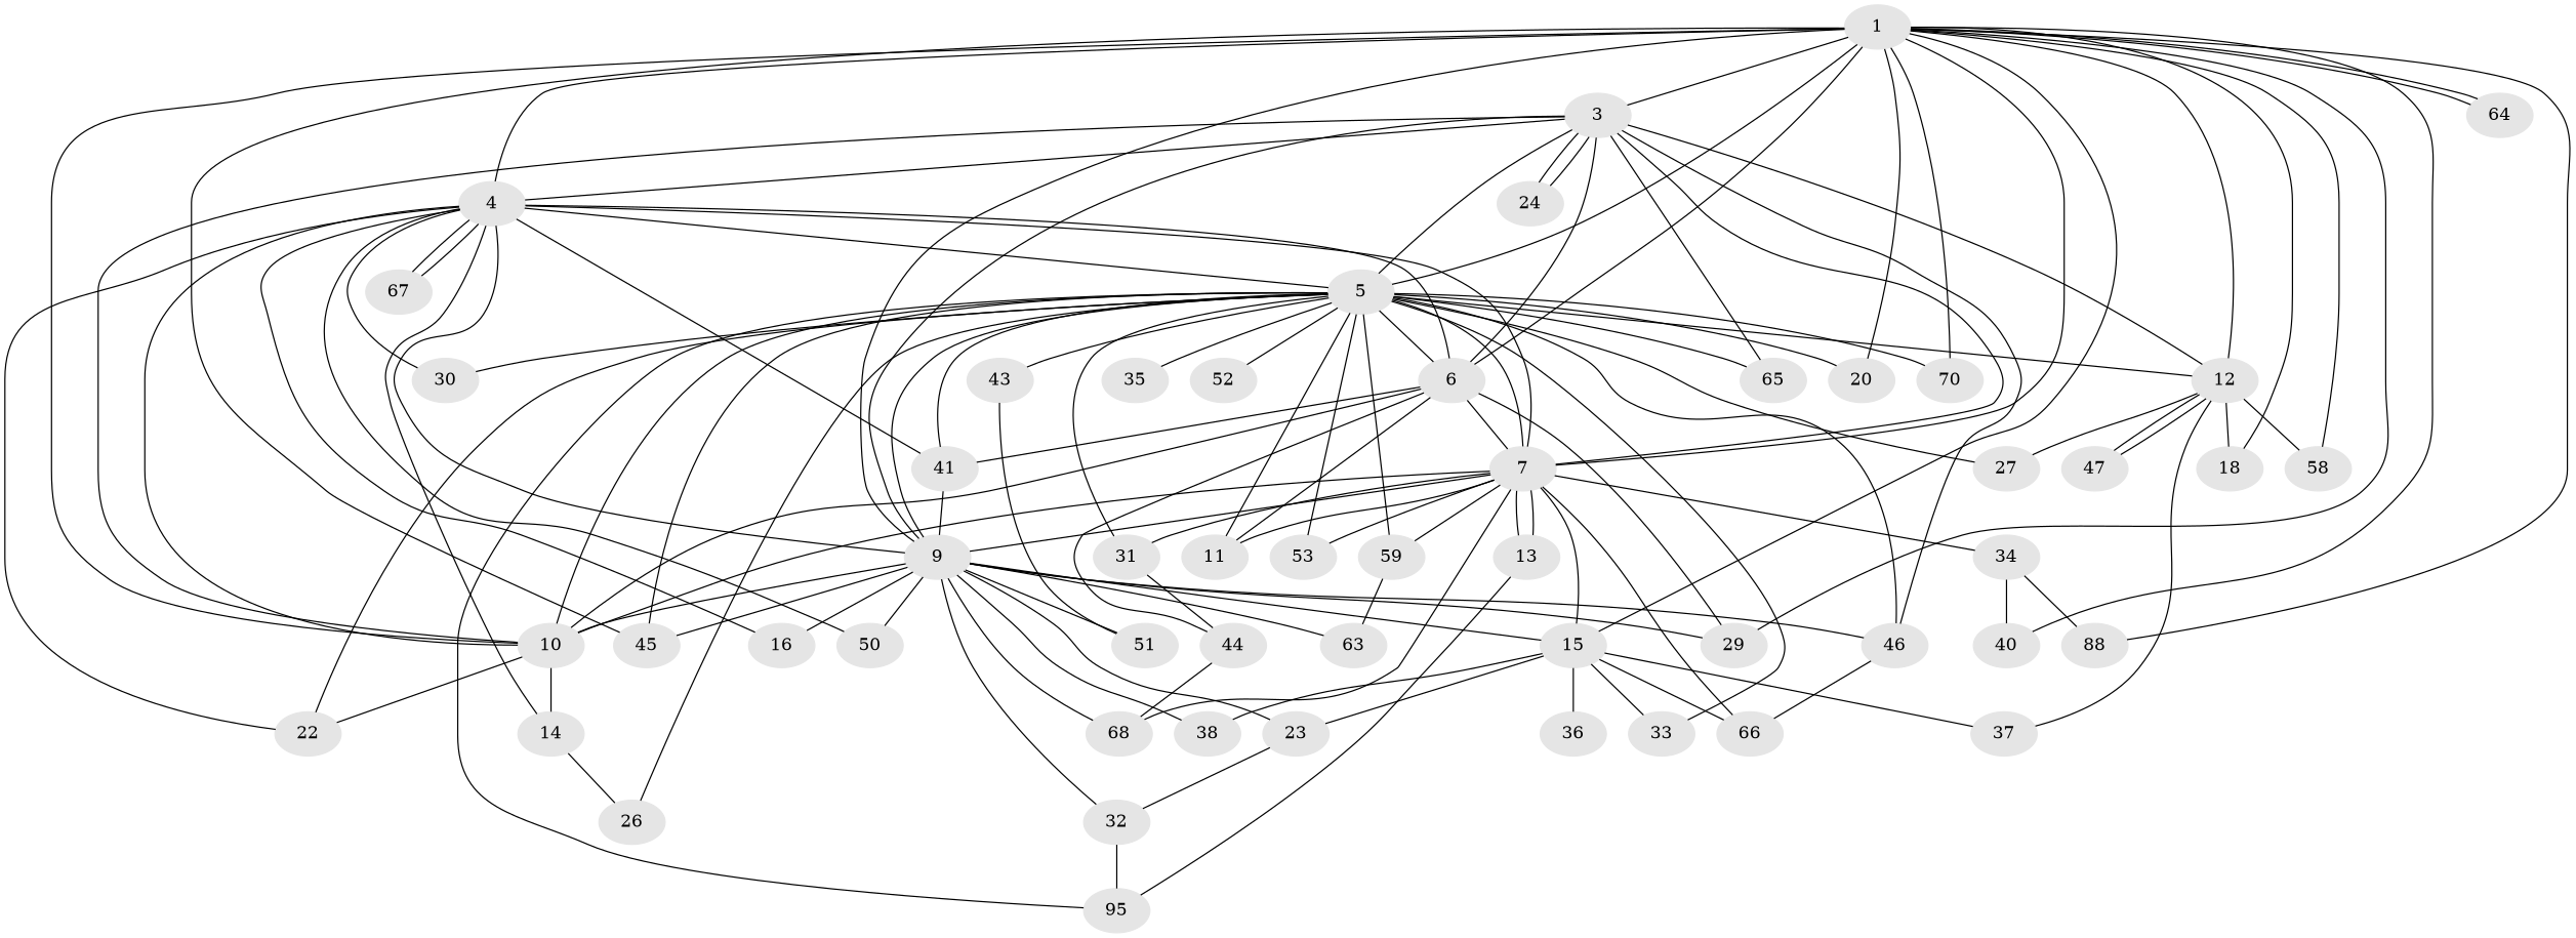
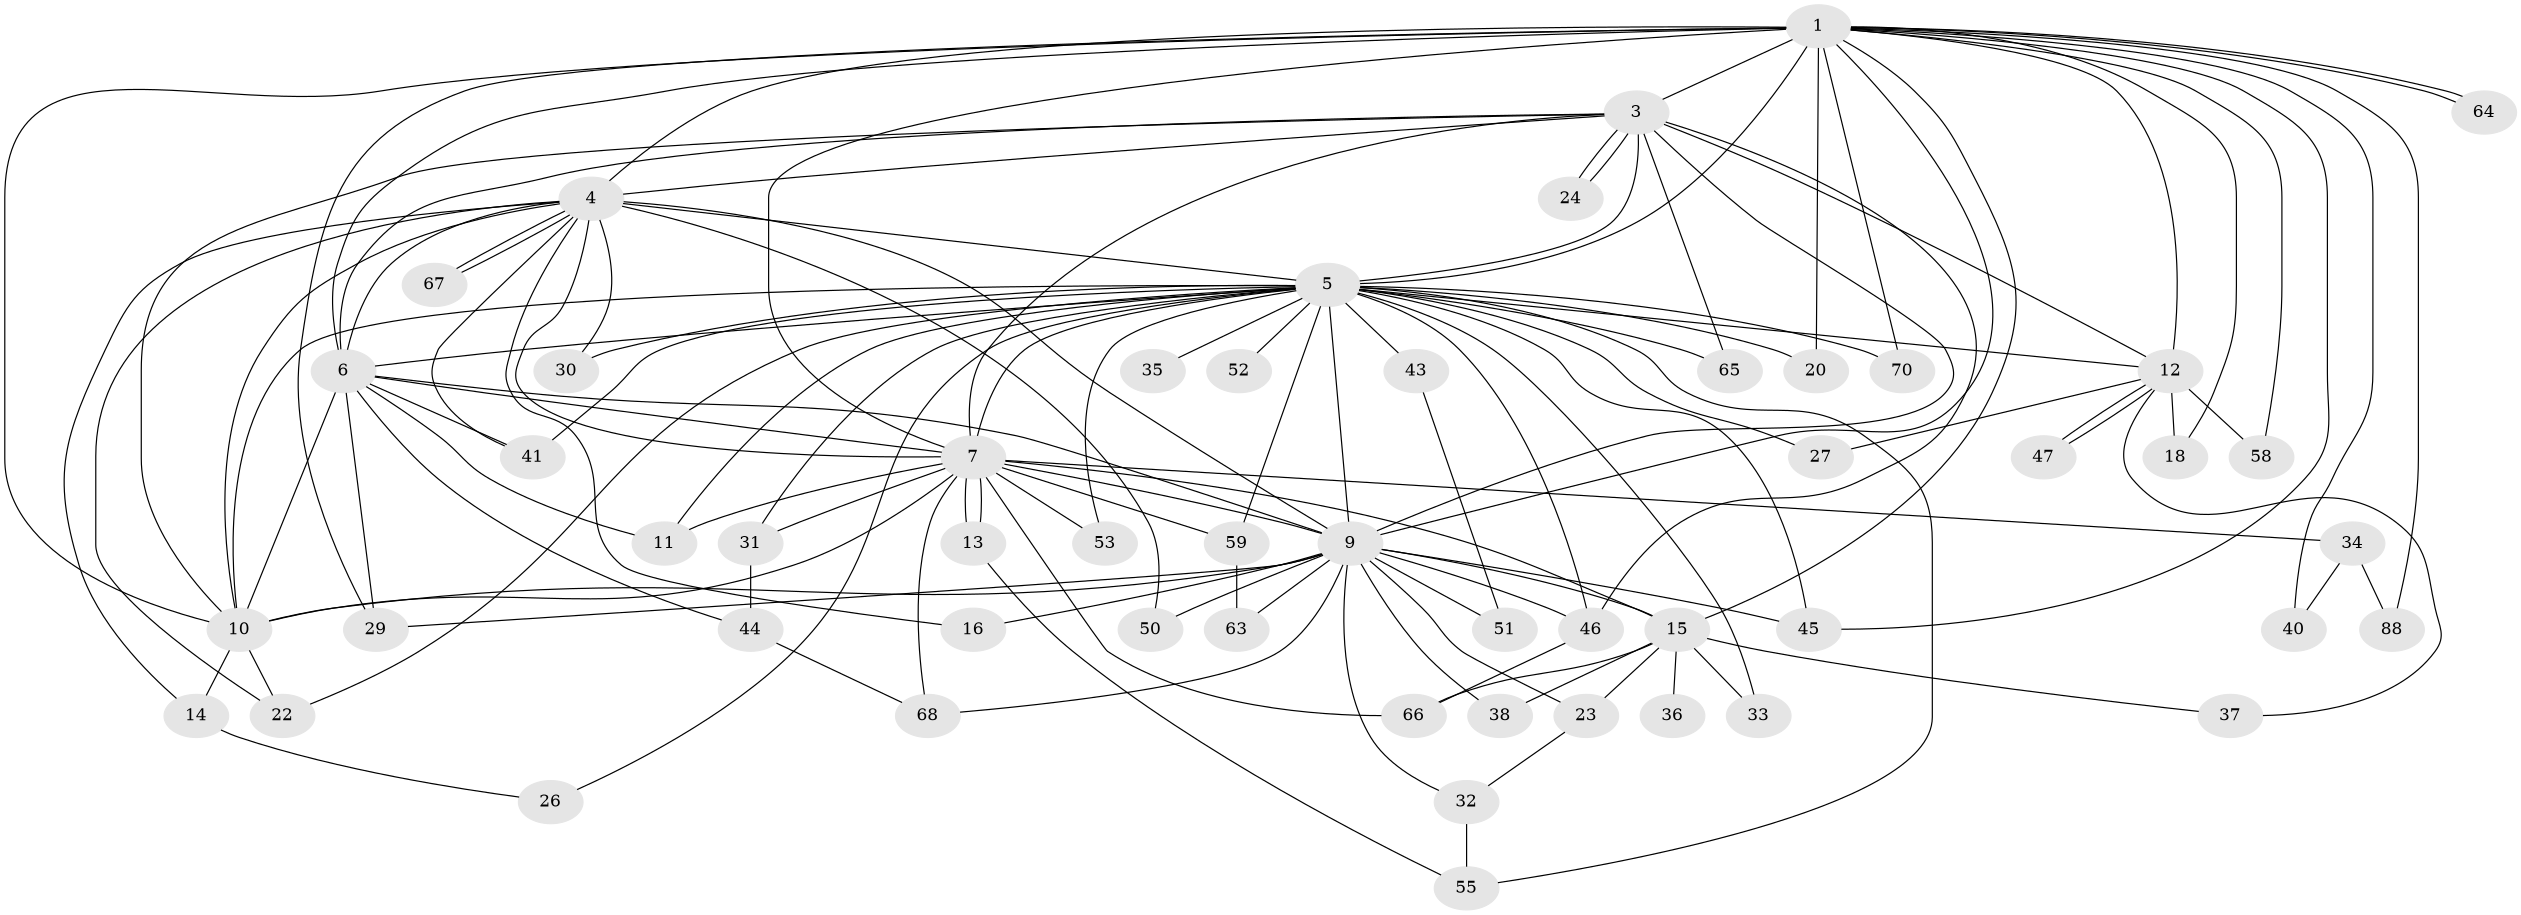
  graph {
    node [color=gray90 style=filled]
    1 [super="+2"]
    3 [super="+62"]
    4 [super="+25"]
    5 [super="+8"]
    6 [super="+49"]
    7 [super="+19"]
    9 [super="+39"]
    10 [super="+17"]
    12 [super="+21"]
    15 [super="+28"]
    18
    20 [super="+60"]
    29
    40
    45 [super="+54"]
    n16 [label=88]
    58
    64
    70
    65
    24
    46 [super="+61"]
    14
    16
    22 [super="+56"]
    30
    41
    50
    67
    11 [super="+42"]
    26
    27
    31
    33
    35
    43
    52
    53
-   55 [super="+57" label=95]
+   55 [super="+57"]
    59
    44 [super="+69"]
    13
    34
    68
    66
    51
    23
    32
    38
    63
    37
    47
    36
    1 -- 3 [weight=3]
    1 -- 4 [weight=2]
    1 -- 5 [weight=4]
    1 -- 6 [weight=2]
    1 -- 7 [weight=2]
    1 -- 9 [weight=2]
    1 -- 10 [weight=2]
    1 -- 12
    1 -- 15
    1 -- 18
    1 -- 20
    1 -- 29
    1 -- 40
    1 -- 45
    1 -- n16
    1 -- 58
    1 -- 64
    1 -- 64
    1 -- 70
    3 -- 4
    3 -- 5 [weight=2]
    3 -- 6
    3 -- 7
    3 -- 9
    3 -- 10
    3 -- 12
    3 -- 65
    3 -- 24
    3 -- 24
    3 -- 46
    4 -- 5 [weight=2]
    4 -- 6
    4 -- 7 [weight=2]
    4 -- 9
    4 -- 10
    4 -- 14
    4 -- 16
    4 -- 22
    4 -- 30
    4 -- 41
    4 -- 50
    4 -- 67
    4 -- 67
    5 -- 6 [weight=2]
    5 -- 7 [weight=3]
    5 -- 9 [weight=2]
    5 -- 10 [weight=2]
    5 -- 12
    5 -- 20 [weight=2]
    5 -- 45
    5 -- 70
    5 -- 65
    5 -- 46
    5 -- 22
    5 -- 30
    5 -- 41
    5 -- 11
    5 -- 26
    5 -- 27
    5 -- 31
    5 -- 33
    5 -- 35 [weight=2]
    5 -- 43 [weight=2]
    5 -- 52
    5 -- 53
    5 -- 55
    5 -- 59
    6 -- 7
-   41 -- 9
+   6 -- 9
    6 -- 10 [weight=2]
    6 -- 29
    6 -- 41
    6 -- 11
    6 -- 44
    7 -- 9
    7 -- 10
    7 -- 15
    7 -- 11
    7 -- 31
    7 -- 53
    7 -- 59
    7 -- 13
    7 -- 13
    7 -- 34 [weight=2]
    7 -- 68
    7 -- 66
    9 -- 10
    9 -- 15
    9 -- 29
    9 -- 45
    9 -- 46
    9 -- 16
    9 -- 50
    9 -- 68
    9 -- 51
    9 -- 23
    9 -- 32
    9 -- 38
    9 -- 63
    10 -- 14
    10 -- 22
    12 -- 18
    12 -- 58
    12 -- 27
    12 -- 37
    12 -- 47
    12 -- 47
    15 -- 33
    15 -- 66
    15 -- 23
    15 -- 38
    15 -- 37
    15 -- 36
    46 -- 66
    14 -- 26
    31 -- 44
    43 -- 51
    59 -- 63
    44 -- 68
    13 -- 55
    34 -- 40
    34 -- n16
    23 -- 32
    32 -- 55
  }
